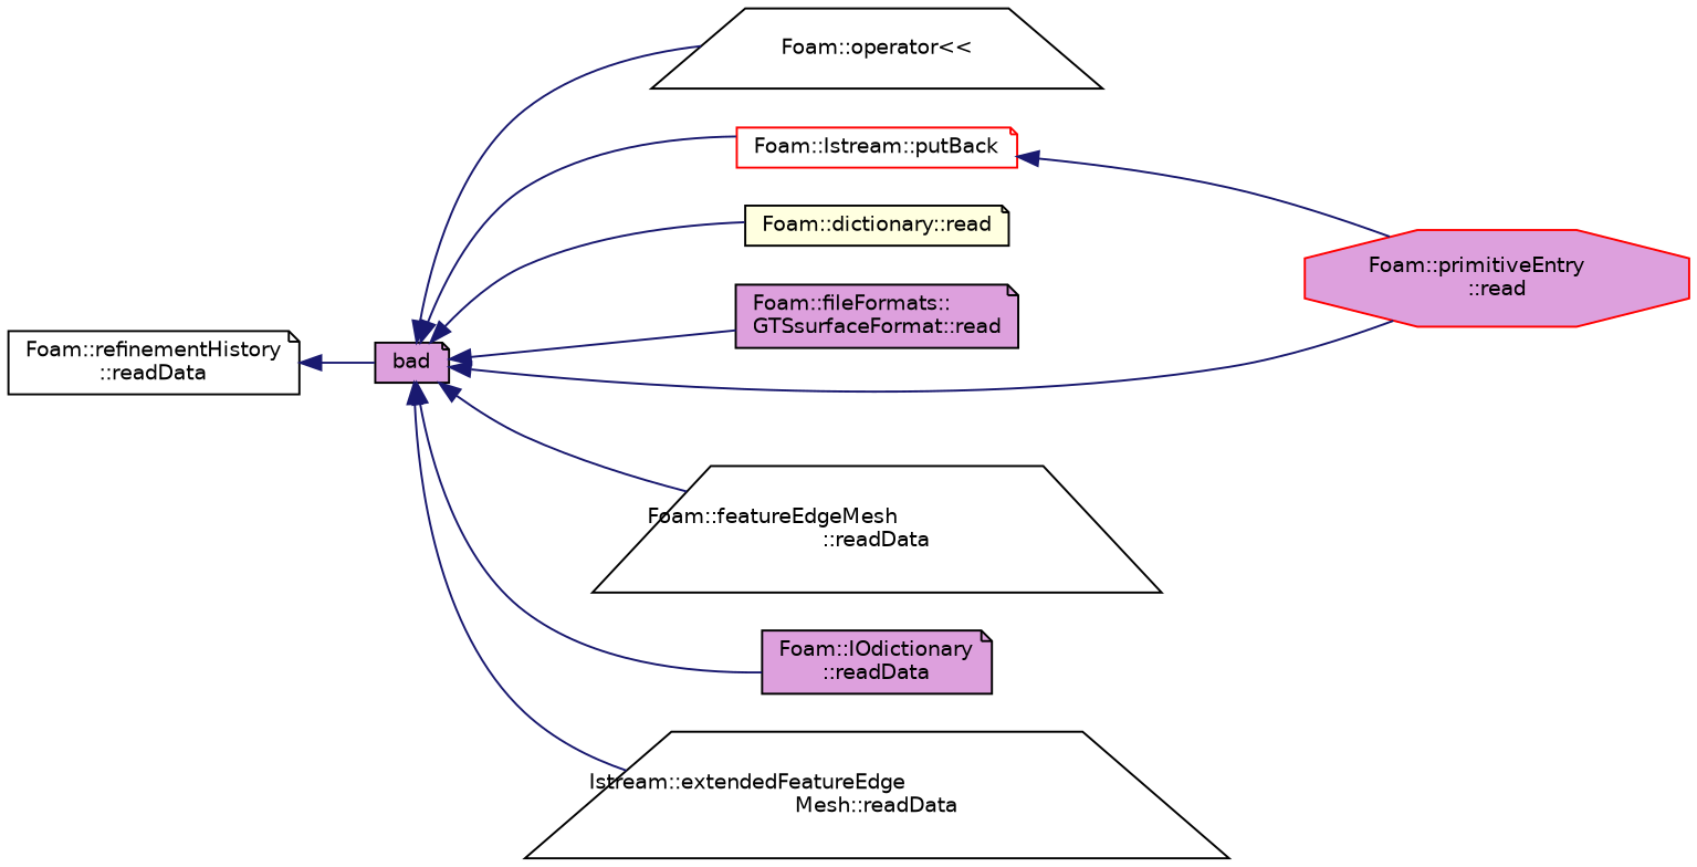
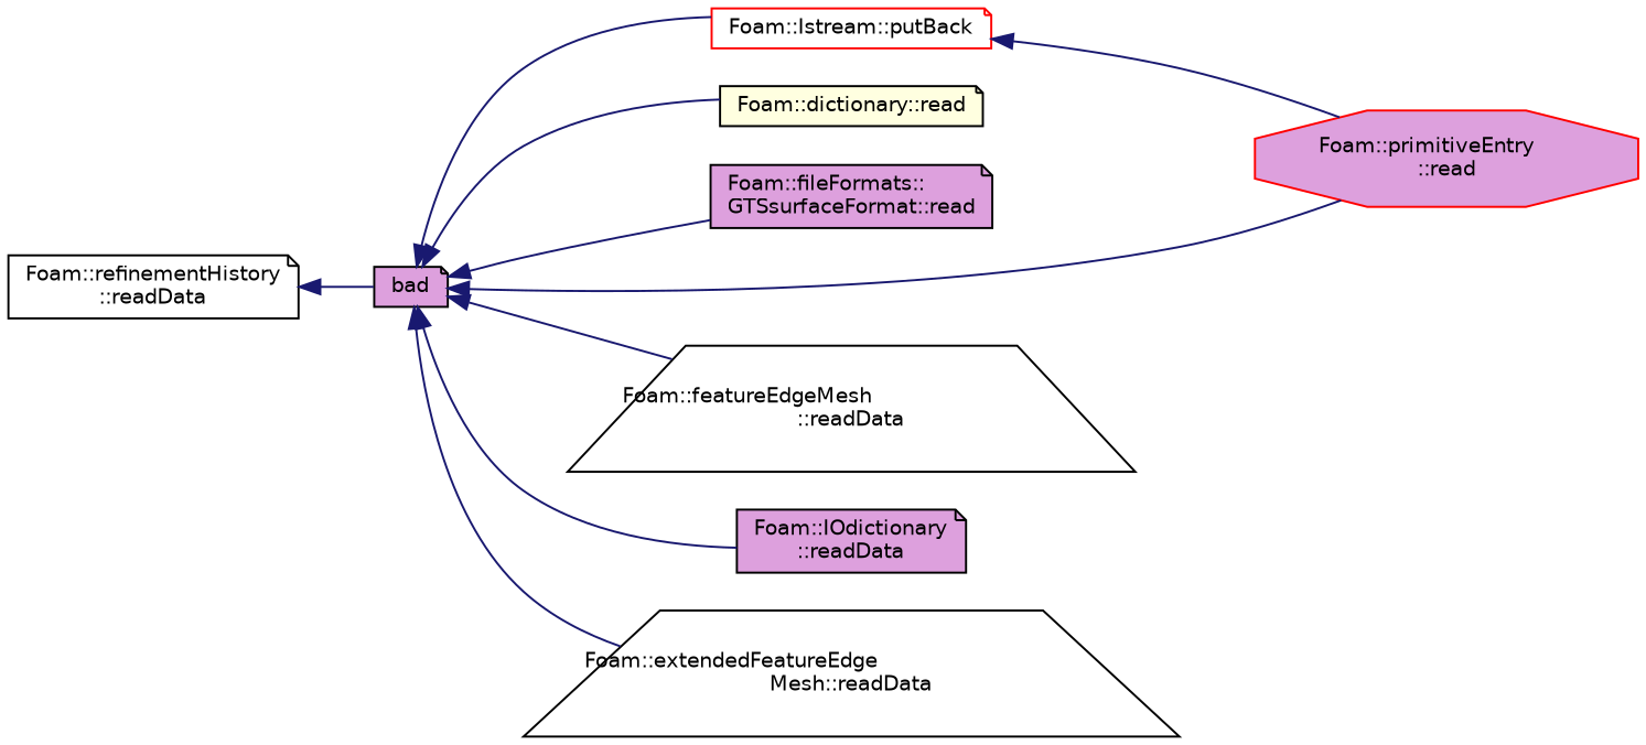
  digraph {
    rankdir=LR
    node [color=black fillcolor=white fontname=Helvetica fontsize=10 shape=note style=filled]
    edge [color=midnightblue dir=back fontname=Helvetica fontsize=10 labelfontname=Helvetica labelfontsize=10 style=solid]
    n1 [fillcolor=plum fontcolor=black height=0.2 label=bad width=0.4]
-   n2 [height=0.2 label="Foam::operator\<\<" shape=trapezium width=0.4]
    n3 [color=red height=0.2 label="Foam::Istream::putBack" width=0.4]
    n4 [fillcolor=lightyellow height=0.2 label="Foam::dictionary::read" width=0.4]
    n5 [fillcolor=plum height=0.2 label="Foam::fileFormats::\lGTSsurfaceFormat::read" width=0.4]
    n6 [color=red fillcolor=plum height=0.2 label="Foam::primitiveEntry\l::read" shape=octagon width=0.4]
    n7 [height=0.2 label="Foam::featureEdgeMesh\l::readData" shape=trapezium width=0.4]
    n8 [fillcolor=plum height=0.2 label="Foam::IOdictionary\l::readData" width=0.4]
-   n9 [height=0.2 label="Istream::extendedFeatureEdge\lMesh::readData" shape=trapezium width=0.4]
+   n9 [height=0.2 label="Foam::extendedFeatureEdge\lMesh::readData" shape=trapezium width=0.4]
    n10 [height=0.2 label="Foam::refinementHistory\l::readData" width=0.4]
-   n1 -> n2
    n1 -> n3
    n1 -> n4
    n1 -> n5
    n1 -> n6
    n1 -> n7
    n1 -> n8
    n1 -> n9
    n3 -> n6
    n10 -> n1
  }
